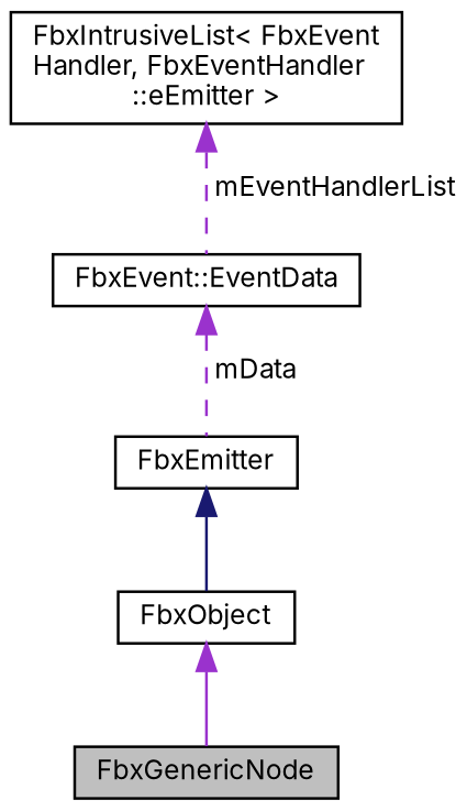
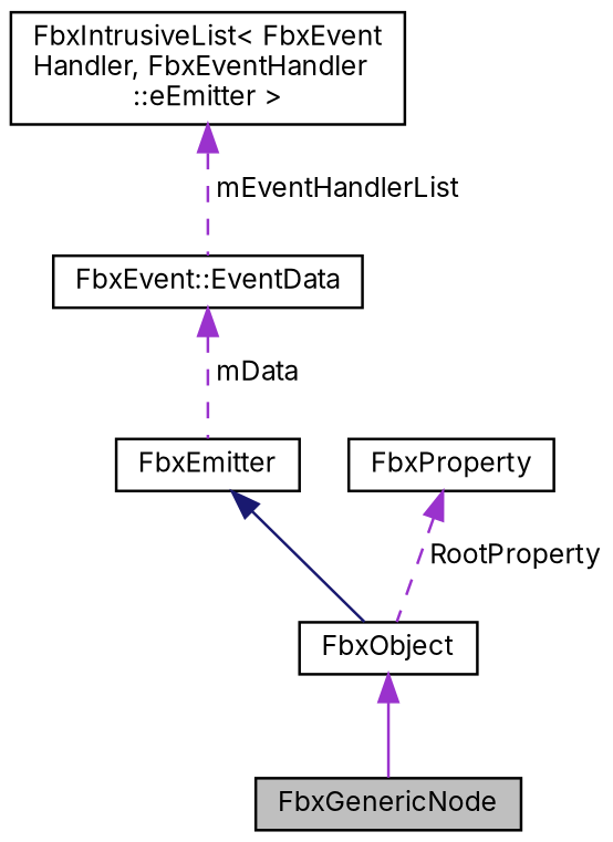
  digraph {
    fontname=Inter
    node [color=black fillcolor=white fontname=Inter fontsize=10 shape=record style=filled]
    edge [color=darkorchid3 dir=back fontname=Inter fontsize=10 labelfontname=Helvetica labelfontsize=10 style=dashed]
    n1 [fillcolor=grey75 fontcolor=black height=0.2 label=FbxGenericNode width=0.4]
    n2 [height=0.2 label=FbxObject width=0.4]
    n3 [height=0.2 label=FbxEmitter width=0.4]
    n4 [height=0.2 label="FbxEvent::EventData" width=0.4]
    n5 [height=0.2 label="FbxIntrusiveList\< FbxEvent\lHandler, FbxEventHandler\l::eEmitter \>" width=0.4]
+   n6 [height=0.2 label=FbxProperty width=0.4]
    n2 -> n1 [style=solid]
    n3 -> n2 [color=midnightblue style=solid]
    n4 -> n3 [label=" mData"]
    n5 -> n4 [label=" mEventHandlerList"]
+   n6 -> n2 [label=" RootProperty"]
  }
